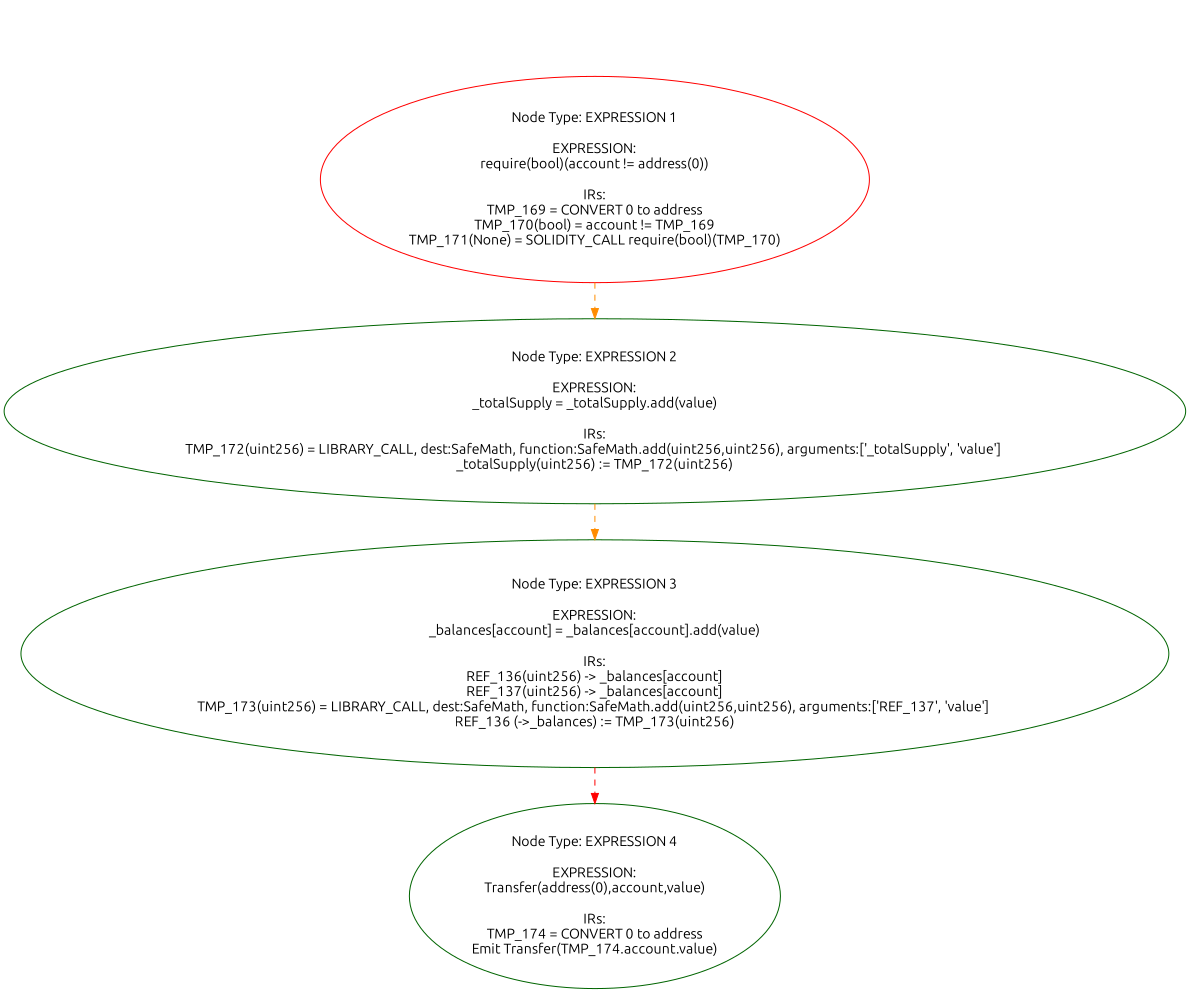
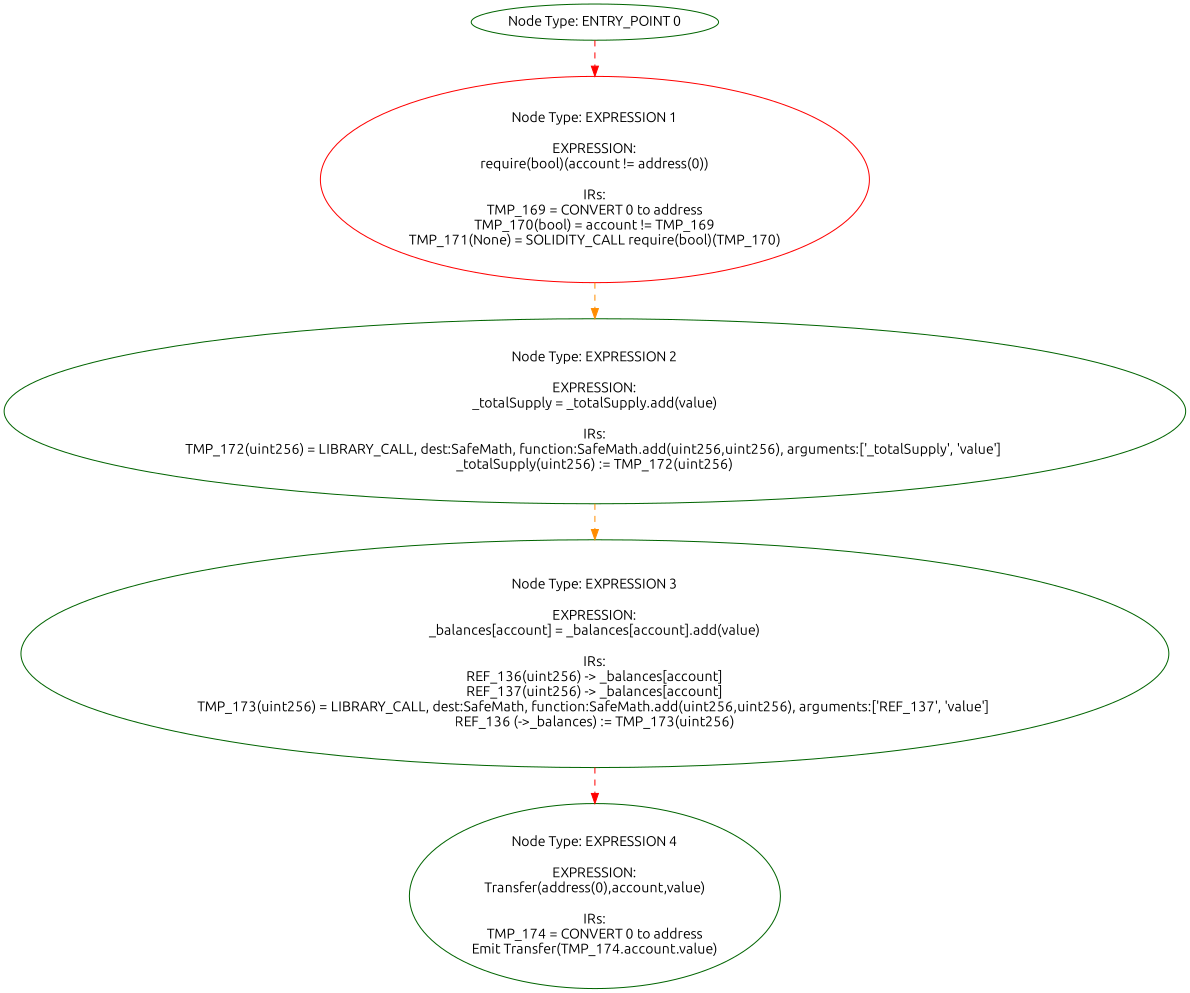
  digraph {
    fontname=Ubuntu
    node [color=darkgreen fontname=Ubuntu]
    edge [color=red style=dashed fontname=Ubuntu]
+   n1 [label="Node Type: ENTRY_POINT 0\n"]
    n2 [label="Node Type: EXPRESSION 1\n\nEXPRESSION:\nrequire(bool)(account != address(0))\n\nIRs:\nTMP_169 = CONVERT 0 to address\nTMP_170(bool) = account != TMP_169\nTMP_171(None) = SOLIDITY_CALL require(bool)(TMP_170)" color=red]
    n3 [label="Node Type: EXPRESSION 2\n\nEXPRESSION:\n_totalSupply = _totalSupply.add(value)\n\nIRs:\nTMP_172(uint256) = LIBRARY_CALL, dest:SafeMath, function:SafeMath.add(uint256,uint256), arguments:['_totalSupply', 'value'] \n_totalSupply(uint256) := TMP_172(uint256)"]
    n4 [label="Node Type: EXPRESSION 3\n\nEXPRESSION:\n_balances[account] = _balances[account].add(value)\n\nIRs:\nREF_136(uint256) -> _balances[account]\nREF_137(uint256) -> _balances[account]\nTMP_173(uint256) = LIBRARY_CALL, dest:SafeMath, function:SafeMath.add(uint256,uint256), arguments:['REF_137', 'value'] \nREF_136 (->_balances) := TMP_173(uint256)"]
    n5 [label="Node Type: EXPRESSION 4\n\nEXPRESSION:\nTransfer(address(0),account,value)\n\nIRs:\nTMP_174 = CONVERT 0 to address\nEmit Transfer(TMP_174.account.value)"]
+   n1 -> n2
    n2 -> n3 [color=darkorange]
    n3 -> n4 [color=darkorange]
    n4 -> n5
  }
